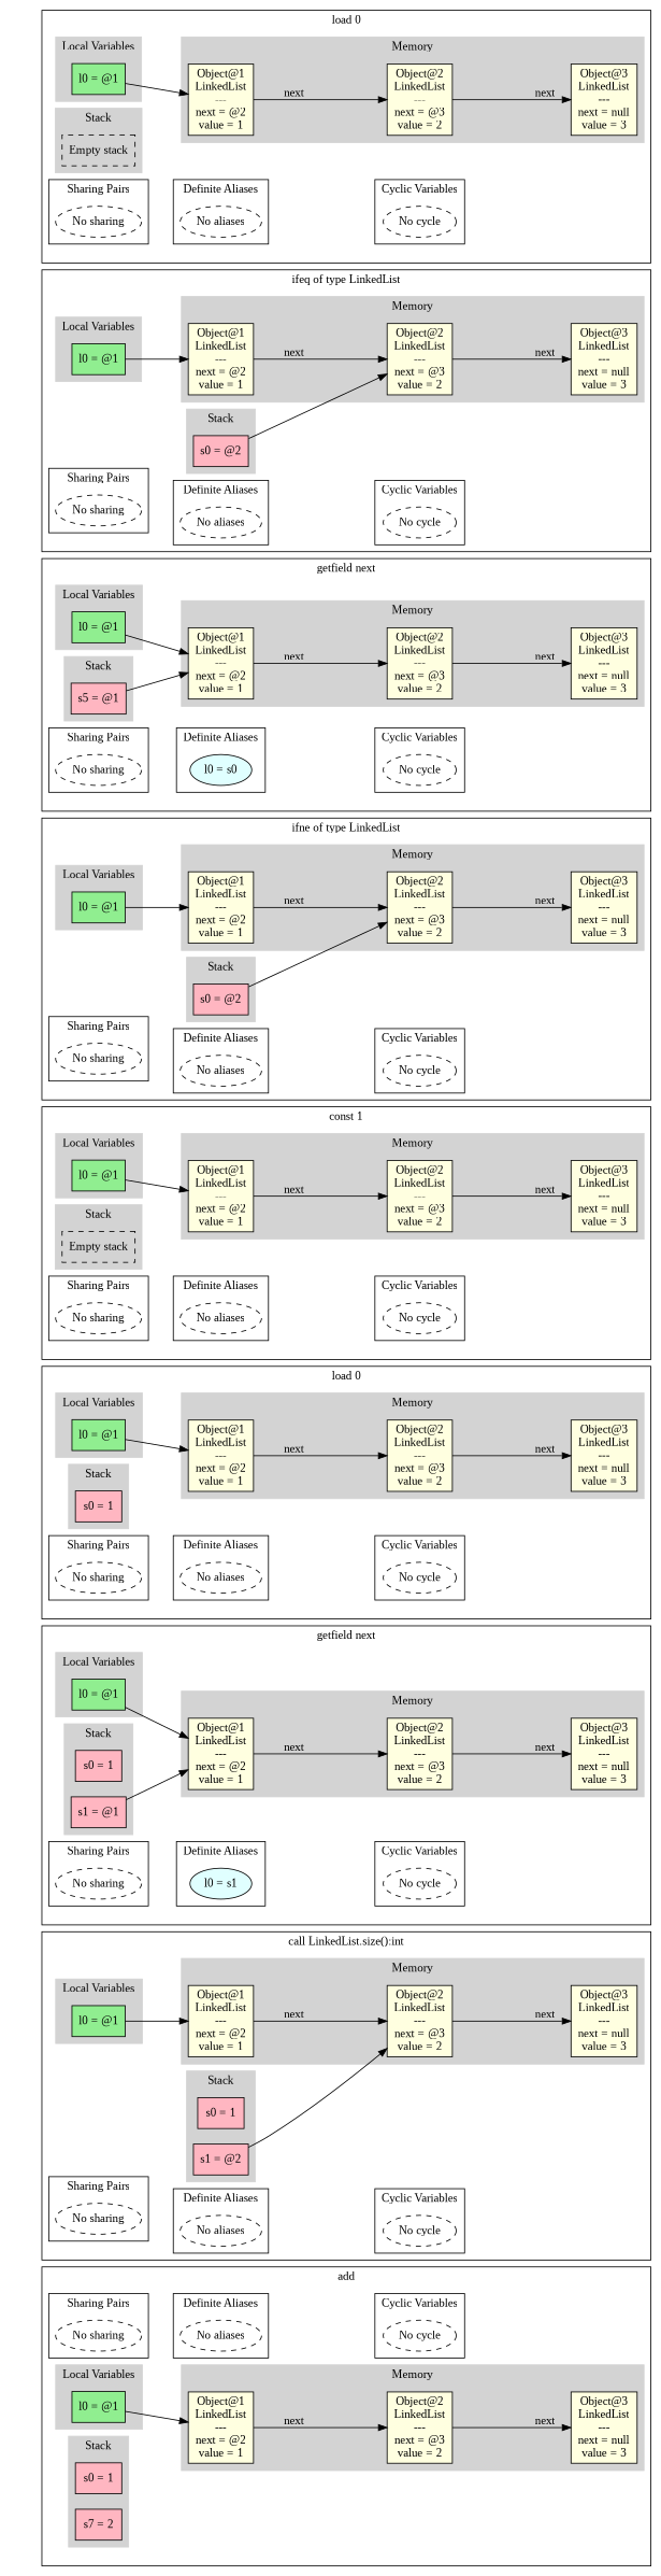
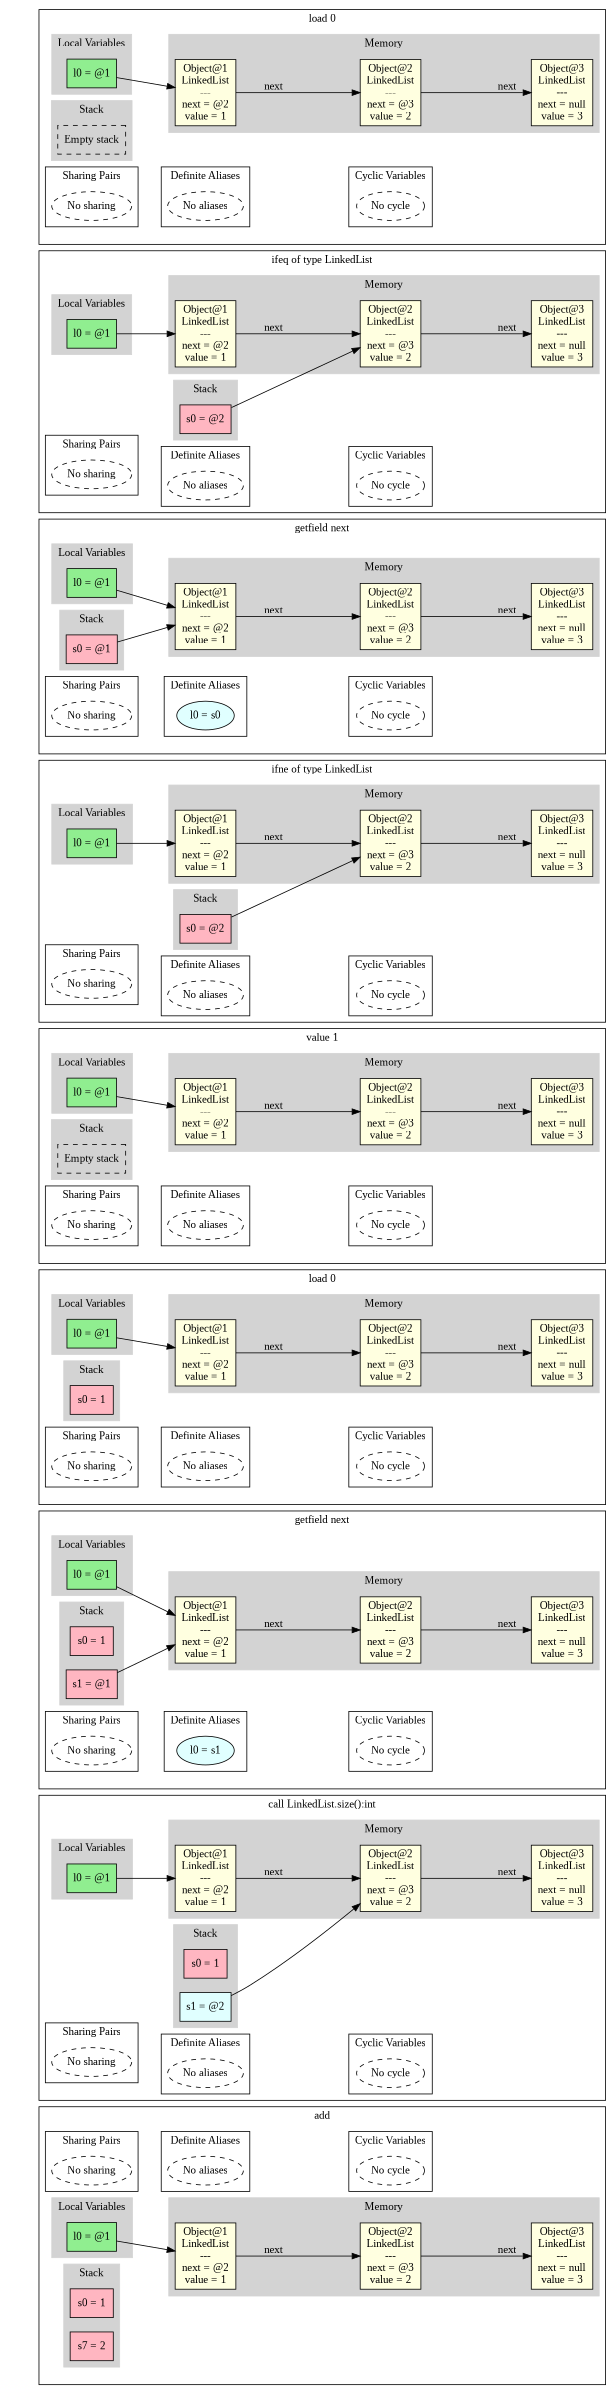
  digraph {
    anchor_start=anchor_57148363461612
    fontname="Liberation Serif"
    rankdir=LR
    node [fillcolor=white fontname="Liberation Serif" shape=box style=filled]
    edge [fontname="Liberation Serif"]
    anchor [fillcolor=lightblue height=0 shape=point style=invis width=0]
    n2 [fillcolor=lightgreen label="l0 = @1"]
    n3 [label="Empty stack" style=dashed]
    n4 [fillcolor=lightyellow label="Object@1\nLinkedList\n---\nnext = @2\nvalue = 1\n"]
    n5 [fillcolor=lightyellow label="Object@2\nLinkedList\n---\nnext = @3\nvalue = 2\n"]
    n6 [fillcolor=lightyellow label="Object@3\nLinkedList\n---\nnext = null\nvalue = 3\n"]
    n7 [label="No sharing" shape=ellipse style=dashed]
    n8 [label="No aliases" shape=ellipse style=dashed]
    n9 [label="No cycle" shape=ellipse style=dashed]
    anchor_57148331477538 [fillcolor=lightblue shape=point style=invis]
    n11 [fillcolor=lightgreen label="l0 = @1"]
    n12 [fillcolor=lightpink label="s0 = @2"]
    n13 [fillcolor=lightyellow label="Object@1\nLinkedList\n---\nnext = @2\nvalue = 1\n"]
    n14 [fillcolor=lightyellow label="Object@2\nLinkedList\n---\nnext = @3\nvalue = 2\n"]
    n15 [fillcolor=lightyellow label="Object@3\nLinkedList\n---\nnext = null\nvalue = 3\n"]
    n16 [label="No sharing" shape=ellipse style=dashed]
    n17 [label="No aliases" shape=ellipse style=dashed]
    n18 [label="No cycle" shape=ellipse style=dashed]
    anchor_57148332659598 [fillcolor=lightblue shape=point style=invis]
    n20 [fillcolor=lightgreen label="l0 = @1"]
-   n21 [fillcolor=lightpink label="s5 = @1"]
+   n21 [fillcolor=lightpink label="s0 = @1"]
    n22 [fillcolor=lightyellow label="Object@1\nLinkedList\n---\nnext = @2\nvalue = 1\n"]
    n23 [fillcolor=lightyellow label="Object@2\nLinkedList\n---\nnext = @3\nvalue = 2\n"]
    n24 [fillcolor=lightyellow label="Object@3\nLinkedList\n---\nnext = null\nvalue = 3\n"]
    n25 [label="No sharing" shape=ellipse style=dashed]
    n26 [fillcolor=lightcyan label="l0 = s0" shape=ellipse]
    n27 [label="No cycle" shape=ellipse style=dashed]
    anchor_57148331973486 [fillcolor=lightblue shape=point style=invis]
    n29 [fillcolor=lightyellow label="Object@1\nLinkedList\n---\nnext = @2\nvalue = 1\n"]
    n30 [fillcolor=lightyellow label="Object@2\nLinkedList\n---\nnext = @3\nvalue = 2\n"]
    n31 [fillcolor=lightyellow label="Object@3\nLinkedList\n---\nnext = null\nvalue = 3\n"]
    n32 [label="No aliases" shape=ellipse style=dashed]
    n33 [fillcolor=lightgreen label="l0 = @1"]
    n34 [fillcolor=lightpink label="s0 = @2"]
    n35 [label="No sharing" shape=ellipse style=dashed]
    n36 [label="No cycle" shape=ellipse style=dashed]
    anchor_57148333566910 [fillcolor=lightblue shape=point style=invis]
    n38 [fillcolor=lightgreen label="l0 = @1"]
    n39 [label="Empty stack" style=dashed]
    n40 [fillcolor=lightyellow label="Object@1\nLinkedList\n---\nnext = @2\nvalue = 1\n"]
    n41 [fillcolor=lightyellow label="Object@2\nLinkedList\n---\nnext = @3\nvalue = 2\n"]
    n42 [fillcolor=lightyellow label="Object@3\nLinkedList\n---\nnext = null\nvalue = 3\n"]
    n43 [label="No sharing" shape=ellipse style=dashed]
    n44 [label="No aliases" shape=ellipse style=dashed]
    n45 [label="No cycle" shape=ellipse style=dashed]
    anchor_57148334571399 [fillcolor=lightblue shape=point style=invis]
    n47 [fillcolor=lightgreen label="l0 = @1"]
    n48 [fillcolor=lightpink label="s0 = 1"]
    n49 [fillcolor=lightyellow label="Object@1\nLinkedList\n---\nnext = @2\nvalue = 1\n"]
    n50 [fillcolor=lightyellow label="Object@2\nLinkedList\n---\nnext = @3\nvalue = 2\n"]
    n51 [fillcolor=lightyellow label="Object@3\nLinkedList\n---\nnext = null\nvalue = 3\n"]
    n52 [label="No sharing" shape=ellipse style=dashed]
    n53 [label="No aliases" shape=ellipse style=dashed]
    n54 [label="No cycle" shape=ellipse style=dashed]
    anchor_57148335583905 [fillcolor=lightblue shape=point style=invis]
    n56 [fillcolor=lightgreen label="l0 = @1"]
    n57 [fillcolor=lightpink label="s0 = 1"]
    n58 [fillcolor=lightpink label="s1 = @1"]
    n59 [fillcolor=lightyellow label="Object@1\nLinkedList\n---\nnext = @2\nvalue = 1\n"]
    n60 [fillcolor=lightyellow label="Object@2\nLinkedList\n---\nnext = @3\nvalue = 2\n"]
    n61 [fillcolor=lightyellow label="Object@3\nLinkedList\n---\nnext = null\nvalue = 3\n"]
    n62 [label="No sharing" shape=ellipse style=dashed]
    n63 [fillcolor=lightcyan label="l0 = s1" shape=ellipse]
    n64 [label="No cycle" shape=ellipse style=dashed]
    anchor_57148336432050 [fillcolor=lightblue shape=point style=invis]
    n66 [fillcolor=lightgreen label="l0 = @1"]
    n67 [fillcolor=lightpink label="s0 = 1"]
-   n68 [fillcolor=lightpink label="s1 = @2"]
+   n68 [fillcolor=lightcyan label="s1 = @2"]
    n69 [fillcolor=lightyellow label="Object@1\nLinkedList\n---\nnext = @2\nvalue = 1\n"]
    n70 [fillcolor=lightyellow label="Object@2\nLinkedList\n---\nnext = @3\nvalue = 2\n"]
    n71 [fillcolor=lightyellow label="Object@3\nLinkedList\n---\nnext = null\nvalue = 3\n"]
    n72 [label="No sharing" shape=ellipse style=dashed]
    n73 [label="No aliases" shape=ellipse style=dashed]
    n74 [label="No cycle" shape=ellipse style=dashed]
    anchor_57148362197403 [fillcolor=lightblue shape=point style=invis]
    n76 [label="No sharing" shape=ellipse style=dashed]
    n77 [fillcolor=lightgreen label="l0 = @1"]
    n78 [fillcolor=lightpink label="s0 = 1"]
    n79 [fillcolor=lightpink label="s7 = 2"]
    n80 [fillcolor=lightyellow label="Object@1\nLinkedList\n---\nnext = @2\nvalue = 1\n"]
    n81 [fillcolor=lightyellow label="Object@2\nLinkedList\n---\nnext = @3\nvalue = 2\n"]
    n82 [fillcolor=lightyellow label="Object@3\nLinkedList\n---\nnext = null\nvalue = 3\n"]
    n83 [label="No aliases" shape=ellipse style=dashed]
    n84 [label="No cycle" shape=ellipse style=dashed]
    anchor_57148363461612 [fillcolor=lightblue shape=point style=invis]
    anchor_start [fillcolor=lightblue shape=point style=invis]
    subgraph cluster_1 {
      style=invis
      anchor
    }
    subgraph cluster_2 {
      label="load 0"
      anchor_57148331477538
      subgraph cluster_3 {
        color=lightgrey
        label="Local Variables"
        style=filled
        n2
      }
      subgraph cluster_4 {
        color=lightgrey
        label=Stack
        style=filled
        n3
      }
      subgraph cluster_5 {
        color=lightgrey
        label=Memory
        style=filled
        n4
        n5
        n6
      }
      subgraph cluster_6 {
        label="Sharing Pairs"
        n7
      }
      subgraph cluster_7 {
        label="Definite Aliases"
        n8
      }
      subgraph cluster_8 {
        label="Cyclic Variables"
        n9
      }
    }
    subgraph cluster_9 {
      label="ifeq of type LinkedList"
      anchor_57148332659598
      subgraph cluster_10 {
        color=lightgrey
        label="Local Variables"
        style=filled
        n11
      }
      subgraph cluster_11 {
        color=lightgrey
        label=Stack
        style=filled
        n12
      }
      subgraph cluster_12 {
        color=lightgrey
        label=Memory
        style=filled
        n13
        n14
        n15
      }
      subgraph cluster_13 {
        label="Sharing Pairs"
        n16
      }
      subgraph cluster_14 {
        label="Definite Aliases"
        n17
      }
      subgraph cluster_15 {
        label="Cyclic Variables"
        n18
      }
    }
    subgraph cluster_16 {
      label="getfield next"
      anchor_57148331973486
      subgraph cluster_17 {
        color=lightgrey
        label="Local Variables"
        style=filled
        n20
      }
      subgraph cluster_18 {
        color=lightgrey
        label=Stack
        style=filled
        n21
      }
      subgraph cluster_19 {
        color=lightgrey
        label=Memory
        style=filled
        n22
        n23
        n24
      }
      subgraph cluster_20 {
        label="Sharing Pairs"
        n25
      }
      subgraph cluster_21 {
        label="Definite Aliases"
        n26
      }
      subgraph cluster_22 {
        label="Cyclic Variables"
        n27
      }
    }
    subgraph cluster_23 {
      label="ifne of type LinkedList"
      anchor_57148333566910
      subgraph cluster_24 {
        color=lightgrey
        label=Memory
        style=filled
        n29
        n30
        n31
      }
      subgraph cluster_25 {
        label="Definite Aliases"
        n32
      }
      subgraph cluster_26 {
        color=lightgrey
        label="Local Variables"
        style=filled
        n33
      }
      subgraph cluster_27 {
        color=lightgrey
        label=Stack
        style=filled
        n34
      }
      subgraph cluster_28 {
        label="Sharing Pairs"
        n35
      }
      subgraph cluster_29 {
        label="Cyclic Variables"
        n36
      }
    }
    subgraph cluster_30 {
-     label="const 1"
+     label="value 1"
      anchor_57148334571399
      subgraph cluster_31 {
        color=lightgrey
        label="Local Variables"
        style=filled
        n38
      }
      subgraph cluster_32 {
        color=lightgrey
        label=Stack
        style=filled
        n39
      }
      subgraph cluster_33 {
        color=lightgrey
        label=Memory
        style=filled
        n40
        n41
        n42
      }
      subgraph cluster_34 {
        label="Sharing Pairs"
        n43
      }
      subgraph cluster_35 {
        label="Definite Aliases"
        n44
      }
      subgraph cluster_36 {
        label="Cyclic Variables"
        n45
      }
    }
    subgraph cluster_37 {
      label="load 0"
      anchor_57148335583905
      subgraph cluster_38 {
        color=lightgrey
        label="Local Variables"
        style=filled
        n47
      }
      subgraph cluster_39 {
        color=lightgrey
        label=Stack
        style=filled
        n48
      }
      subgraph cluster_40 {
        color=lightgrey
        label=Memory
        style=filled
        n49
        n50
        n51
      }
      subgraph cluster_41 {
        label="Sharing Pairs"
        n52
      }
      subgraph cluster_42 {
        label="Definite Aliases"
        n53
      }
      subgraph cluster_43 {
        label="Cyclic Variables"
        n54
      }
    }
    subgraph cluster_44 {
      label="getfield next"
      anchor_57148336432050
      subgraph cluster_45 {
        color=lightgrey
        label="Local Variables"
        style=filled
        n56
      }
      subgraph cluster_46 {
        color=lightgrey
        label=Stack
        style=filled
        n57
        n58
      }
      subgraph cluster_47 {
        color=lightgrey
        label=Memory
        style=filled
        n59
        n60
        n61
      }
      subgraph cluster_48 {
        label="Sharing Pairs"
        n62
      }
      subgraph cluster_49 {
        label="Definite Aliases"
        n63
      }
      subgraph cluster_50 {
        label="Cyclic Variables"
        n64
      }
    }
    subgraph cluster_51 {
      label="call LinkedList.size():int"
      anchor_57148362197403
      subgraph cluster_52 {
        color=lightgrey
        label="Local Variables"
        style=filled
        n66
      }
      subgraph cluster_53 {
        color=lightgrey
        label=Stack
        style=filled
        n67
        n68
      }
      subgraph cluster_54 {
        color=lightgrey
        label=Memory
        style=filled
        n69
        n70
        n71
      }
      subgraph cluster_55 {
        label="Sharing Pairs"
        n72
      }
      subgraph cluster_56 {
        label="Definite Aliases"
        n73
      }
      subgraph cluster_57 {
        label="Cyclic Variables"
        n74
      }
    }
    subgraph cluster_58 {
      label=add
      anchor_57148363461612
      subgraph cluster_59 {
        label="Sharing Pairs"
        n76
      }
      subgraph cluster_60 {
        color=lightgrey
        label="Local Variables"
        style=filled
        n77
      }
      subgraph cluster_61 {
        color=lightgrey
        label=Stack
        style=filled
        n78
        n79
      }
      subgraph cluster_62 {
        color=lightgrey
        label=Memory
        style=filled
        n80
        n81
        n82
      }
      subgraph cluster_63 {
        label="Definite Aliases"
        n83
      }
      subgraph cluster_64 {
        label="Cyclic Variables"
        n84
      }
    }
    n2 -> n4
    n4 -> n5 [label=next]
    n5 -> n6 [label=next]
    n7 -> n8 [style=invis weight=10]
    n8 -> n9 [style=invis weight=10]
    n11 -> n13
    n12 -> n14
    n13 -> n14 [label=next]
    n14 -> n15 [label=next]
    n16 -> n17 [style=invis weight=10]
    n17 -> n18 [style=invis weight=10]
    n20 -> n22
    n21 -> n22
    n22 -> n23 [label=next]
    n23 -> n24 [label=next]
    n25 -> n26 [style=invis weight=10]
    n26 -> n27 [style=invis weight=10]
    n29 -> n30 [label=next]
    n30 -> n31 [label=next]
    n32 -> n36 [style=invis weight=10]
    n33 -> n29
    n34 -> n30
    n35 -> n32 [style=invis weight=10]
    n38 -> n40
    n40 -> n41 [label=next]
    n41 -> n42 [label=next]
    n43 -> n44 [style=invis weight=10]
    n44 -> n45 [style=invis weight=10]
    n47 -> n49
    n49 -> n50 [label=next]
    n50 -> n51 [label=next]
    n52 -> n53 [style=invis weight=10]
    n53 -> n54 [style=invis weight=10]
    n56 -> n59
    n58 -> n59
    n59 -> n60 [label=next]
    n60 -> n61 [label=next]
    n62 -> n63 [style=invis weight=10]
    n63 -> n64 [style=invis weight=10]
    n66 -> n69
    n68 -> n70
    n69 -> n70 [label=next]
    n70 -> n71 [label=next]
    n72 -> n73 [style=invis weight=10]
    n73 -> n74 [style=invis weight=10]
    n76 -> n83 [style=invis weight=10]
    n77 -> n80
    n80 -> n81 [label=next]
    n81 -> n82 [label=next]
    n83 -> n84 [style=invis weight=10]
    anchor_start -> anchor_57148331477538 [style=invis]
    anchor_start -> anchor_57148332659598 [style=invis]
    anchor_start -> anchor_57148331973486 [style=invis]
    anchor_start -> anchor_57148333566910 [style=invis]
    anchor_start -> anchor_57148334571399 [style=invis]
    anchor_start -> anchor_57148335583905 [style=invis]
    anchor_start -> anchor_57148336432050 [style=invis]
    anchor_start -> anchor_57148362197403 [style=invis]
    anchor_start -> anchor_57148363461612 [style=invis]
  }
